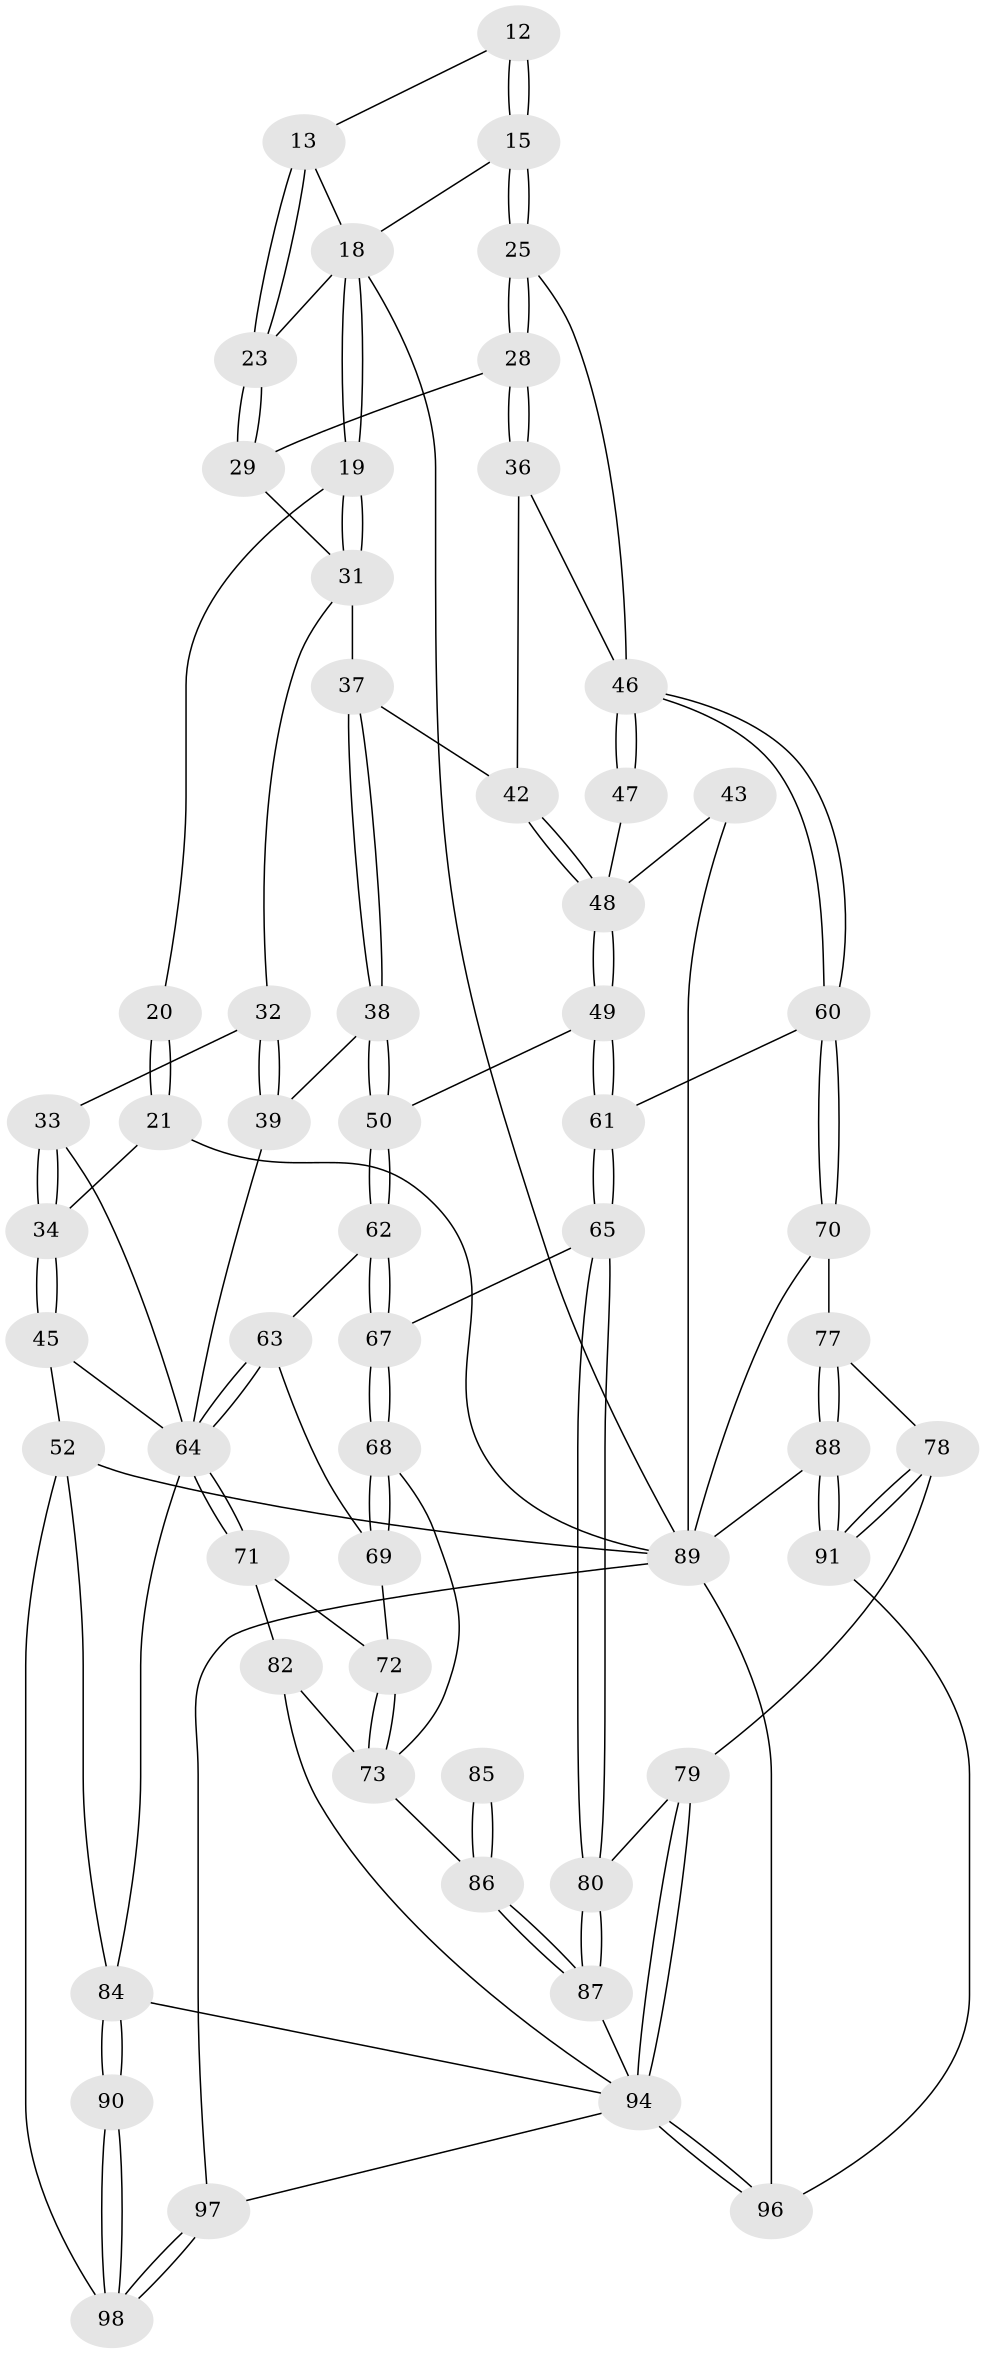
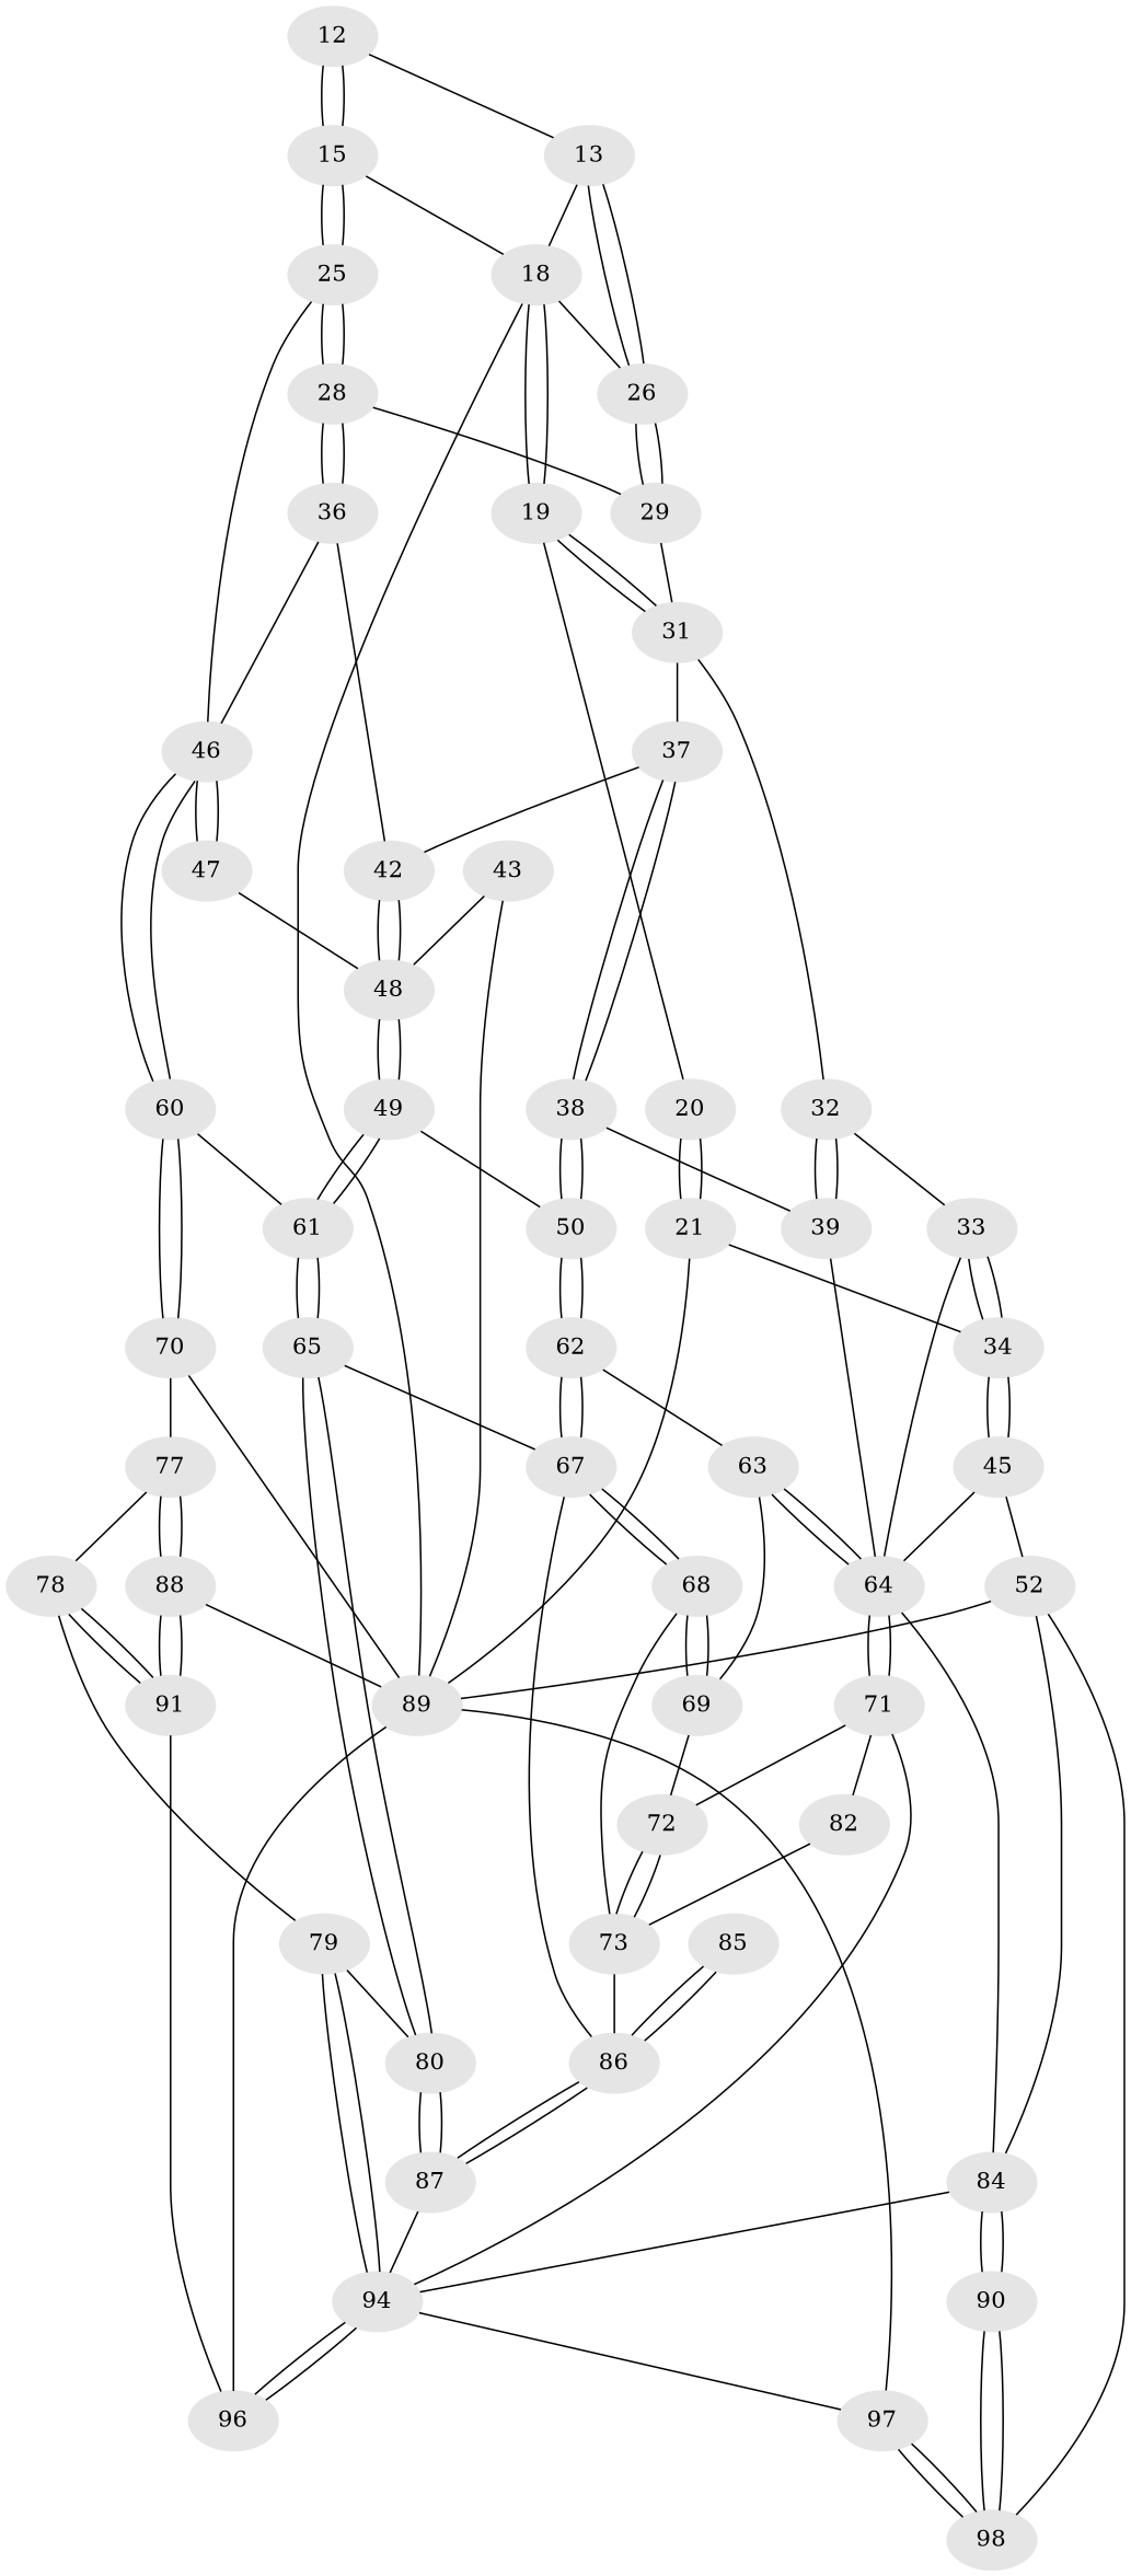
  graph {
    node [color=gray90 style=filled]
    12
    13
    15 [super="+14+10+11"]
    18 [super="+3+4"]
-   23
+   23 [label=26]
    25 [super="+24"]
    19
    89 [super="+56+54"]
    29
    28
    46 [super="+44+26+35"]
    20
    31 [super="+30"]
    96 [super="+95"]
    97
    21 [super="+17"]
    32
    37
    34
    45
    36
    47
    60
    42
    33
    39
    38
    64 [super="+57+41"]
    84 [super="+58+59"]
    71
    52 [super="+51"]
    48
    50
    62
    49
    43 [super="+7"]
    98
    61
    70
    65
    63
    67 [super="+66"]
    94 [super="+93"]
    90
    77
    80
    69
    68
    86 [super="+81+74"]
    72
    82 [super="+76"]
    87
    73
    78
    88
    79
    91
    85 [super="+75"]
    12 -- 13
    12 -- 15 [weight=2]
    12 -- 15
    13 -- 18
    13 -- 23
    13 -- 23
    15 -- 18
    15 -- 25 [weight=3]
    15 -- 25
    18 -- 23
    18 -- 19
    18 -- 19
    18 -- 89
    23 -- 29
    23 -- 29
    25 -- 28
    25 -- 28
    25 -- 46 [weight=2]
    19 -- 20
    19 -- 31
    19 -- 31
    89 -- 96 [weight=2]
    89 -- 97
    29 -- 31
    28 -- 29
    28 -- 36
    28 -- 36
    46 -- 47 [weight=2]
    46 -- 47
    46 -- 60
    46 -- 60
    20 -- 21 [weight=2]
    20 -- 21
    31 -- 32
    31 -- 37
    97 -- 98
    97 -- 98
    21 -- 89 [weight=2]
    21 -- 34
    32 -- 33
    32 -- 39
    32 -- 39
    37 -- 42
    37 -- 38
    37 -- 38
    34 -- 45
    34 -- 45
    45 -- 64
    45 -- 52
    36 -- 46
    36 -- 42
    47 -- 48
    60 -- 61
    60 -- 70
    60 -- 70
    42 -- 48
    42 -- 48
    33 -- 34
    33 -- 34
    33 -- 64
    39 -- 64
    38 -- 39
    38 -- 50
    38 -- 50
    64 -- 84
    64 -- 71
    64 -- 71
    84 -- 94
    84 -- 90 [weight=2]
    84 -- 90
    71 -- 72
    71 -- 82
    52 -- 89
    52 -- 84
    52 -- 98
    48 -- 49
    48 -- 49
    50 -- 62
    50 -- 62
    62 -- 63
    62 -- 67
    62 -- 67
    49 -- 50
    49 -- 61
    49 -- 61
    43 -- 89 [weight=2]
    43 -- 48 [weight=2]
    61 -- 65
    61 -- 65
    70 -- 89
    70 -- 77
    65 -- 67
    65 -- 80
    65 -- 80
    63 -- 64
    63 -- 64
    63 -- 69
    67 -- 68
    67 -- 68
+   67 -- 86
    94 -- 96
    94 -- 96
    94 -- 97
    90 -- 98
    90 -- 98
    77 -- 78
    77 -- 88
    77 -- 88
    80 -- 87
    80 -- 87
    69 -- 72
    68 -- 69
    68 -- 69
    68 -- 73
    86 -- 87
    86 -- 87
    72 -- 73
    72 -- 73
-   82 -- 94
+   71 -- 94
    82 -- 73 [weight=2]
    87 -- 94
    73 -- 86
    78 -- 79
    78 -- 91
    78 -- 91
    88 -- 89
    88 -- 91
    88 -- 91
    79 -- 94
    79 -- 94
    79 -- 80
    91 -- 96
    85 -- 86 [weight=2]
    85 -- 86
  }
